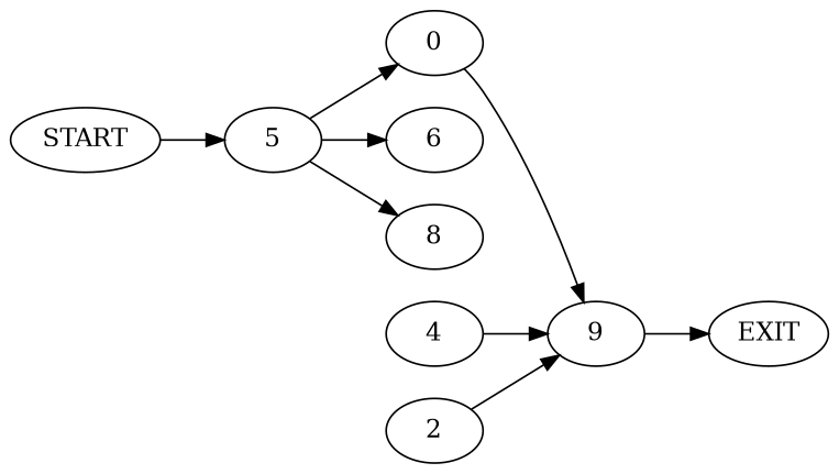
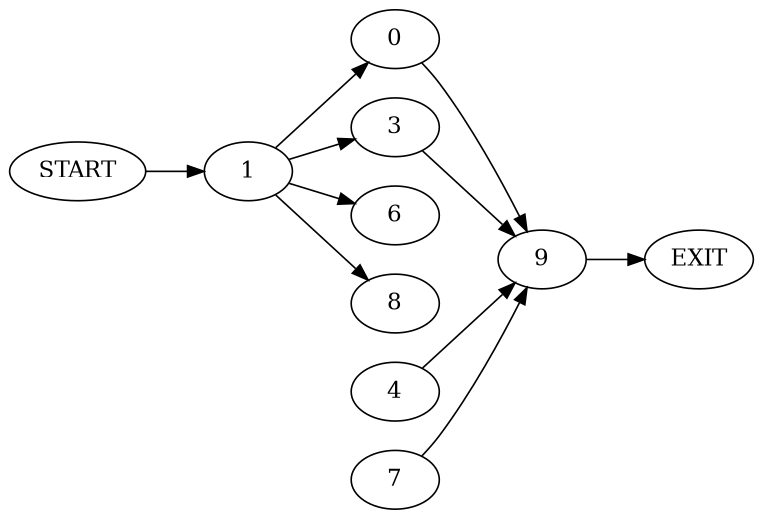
  digraph {
    rankdir=LR
    n1 [label=START]
-   1 [label=5]
+   1
    n3 [label=0]
+   3
    6
    8
    n7 [label=EXIT]
    9
    4
-   7 [label=2]
+   7
    n1 -> 1
    1 -> n3
+   1 -> 3
    1 -> 6
    1 -> 8
    n3 -> 9
+   3 -> 9
    9 -> n7
    4 -> 9
    7 -> 9
  }
